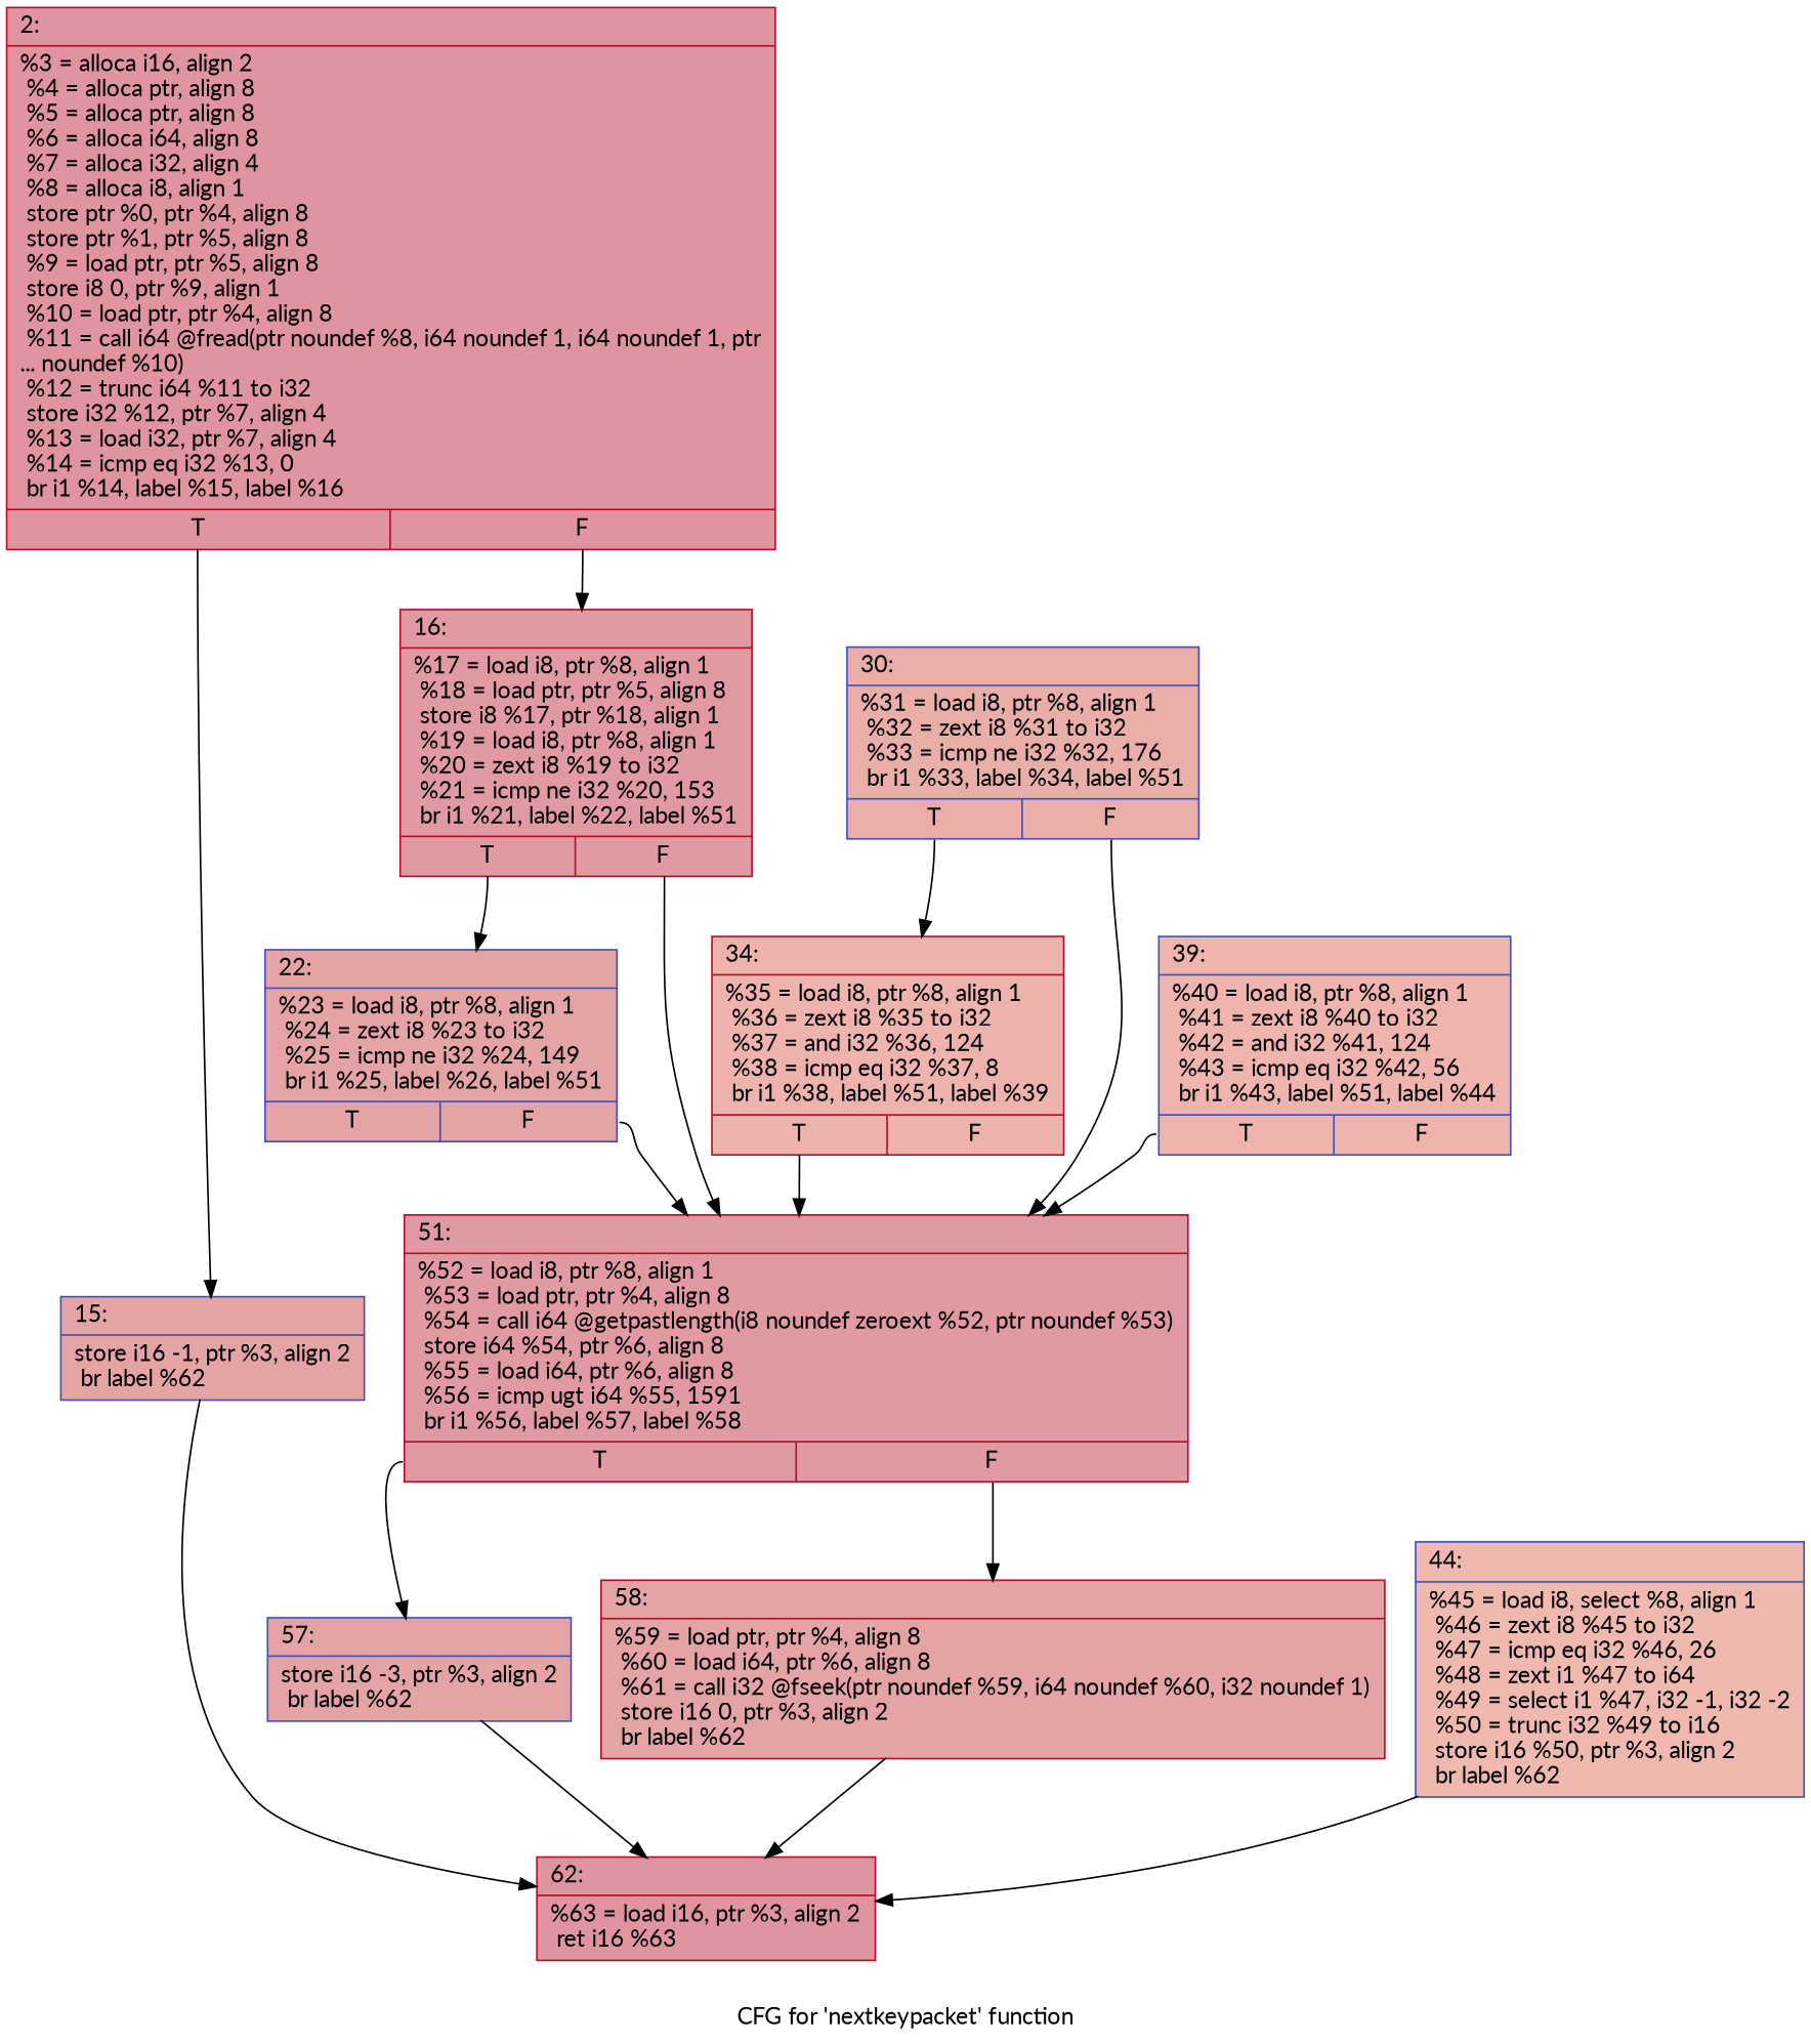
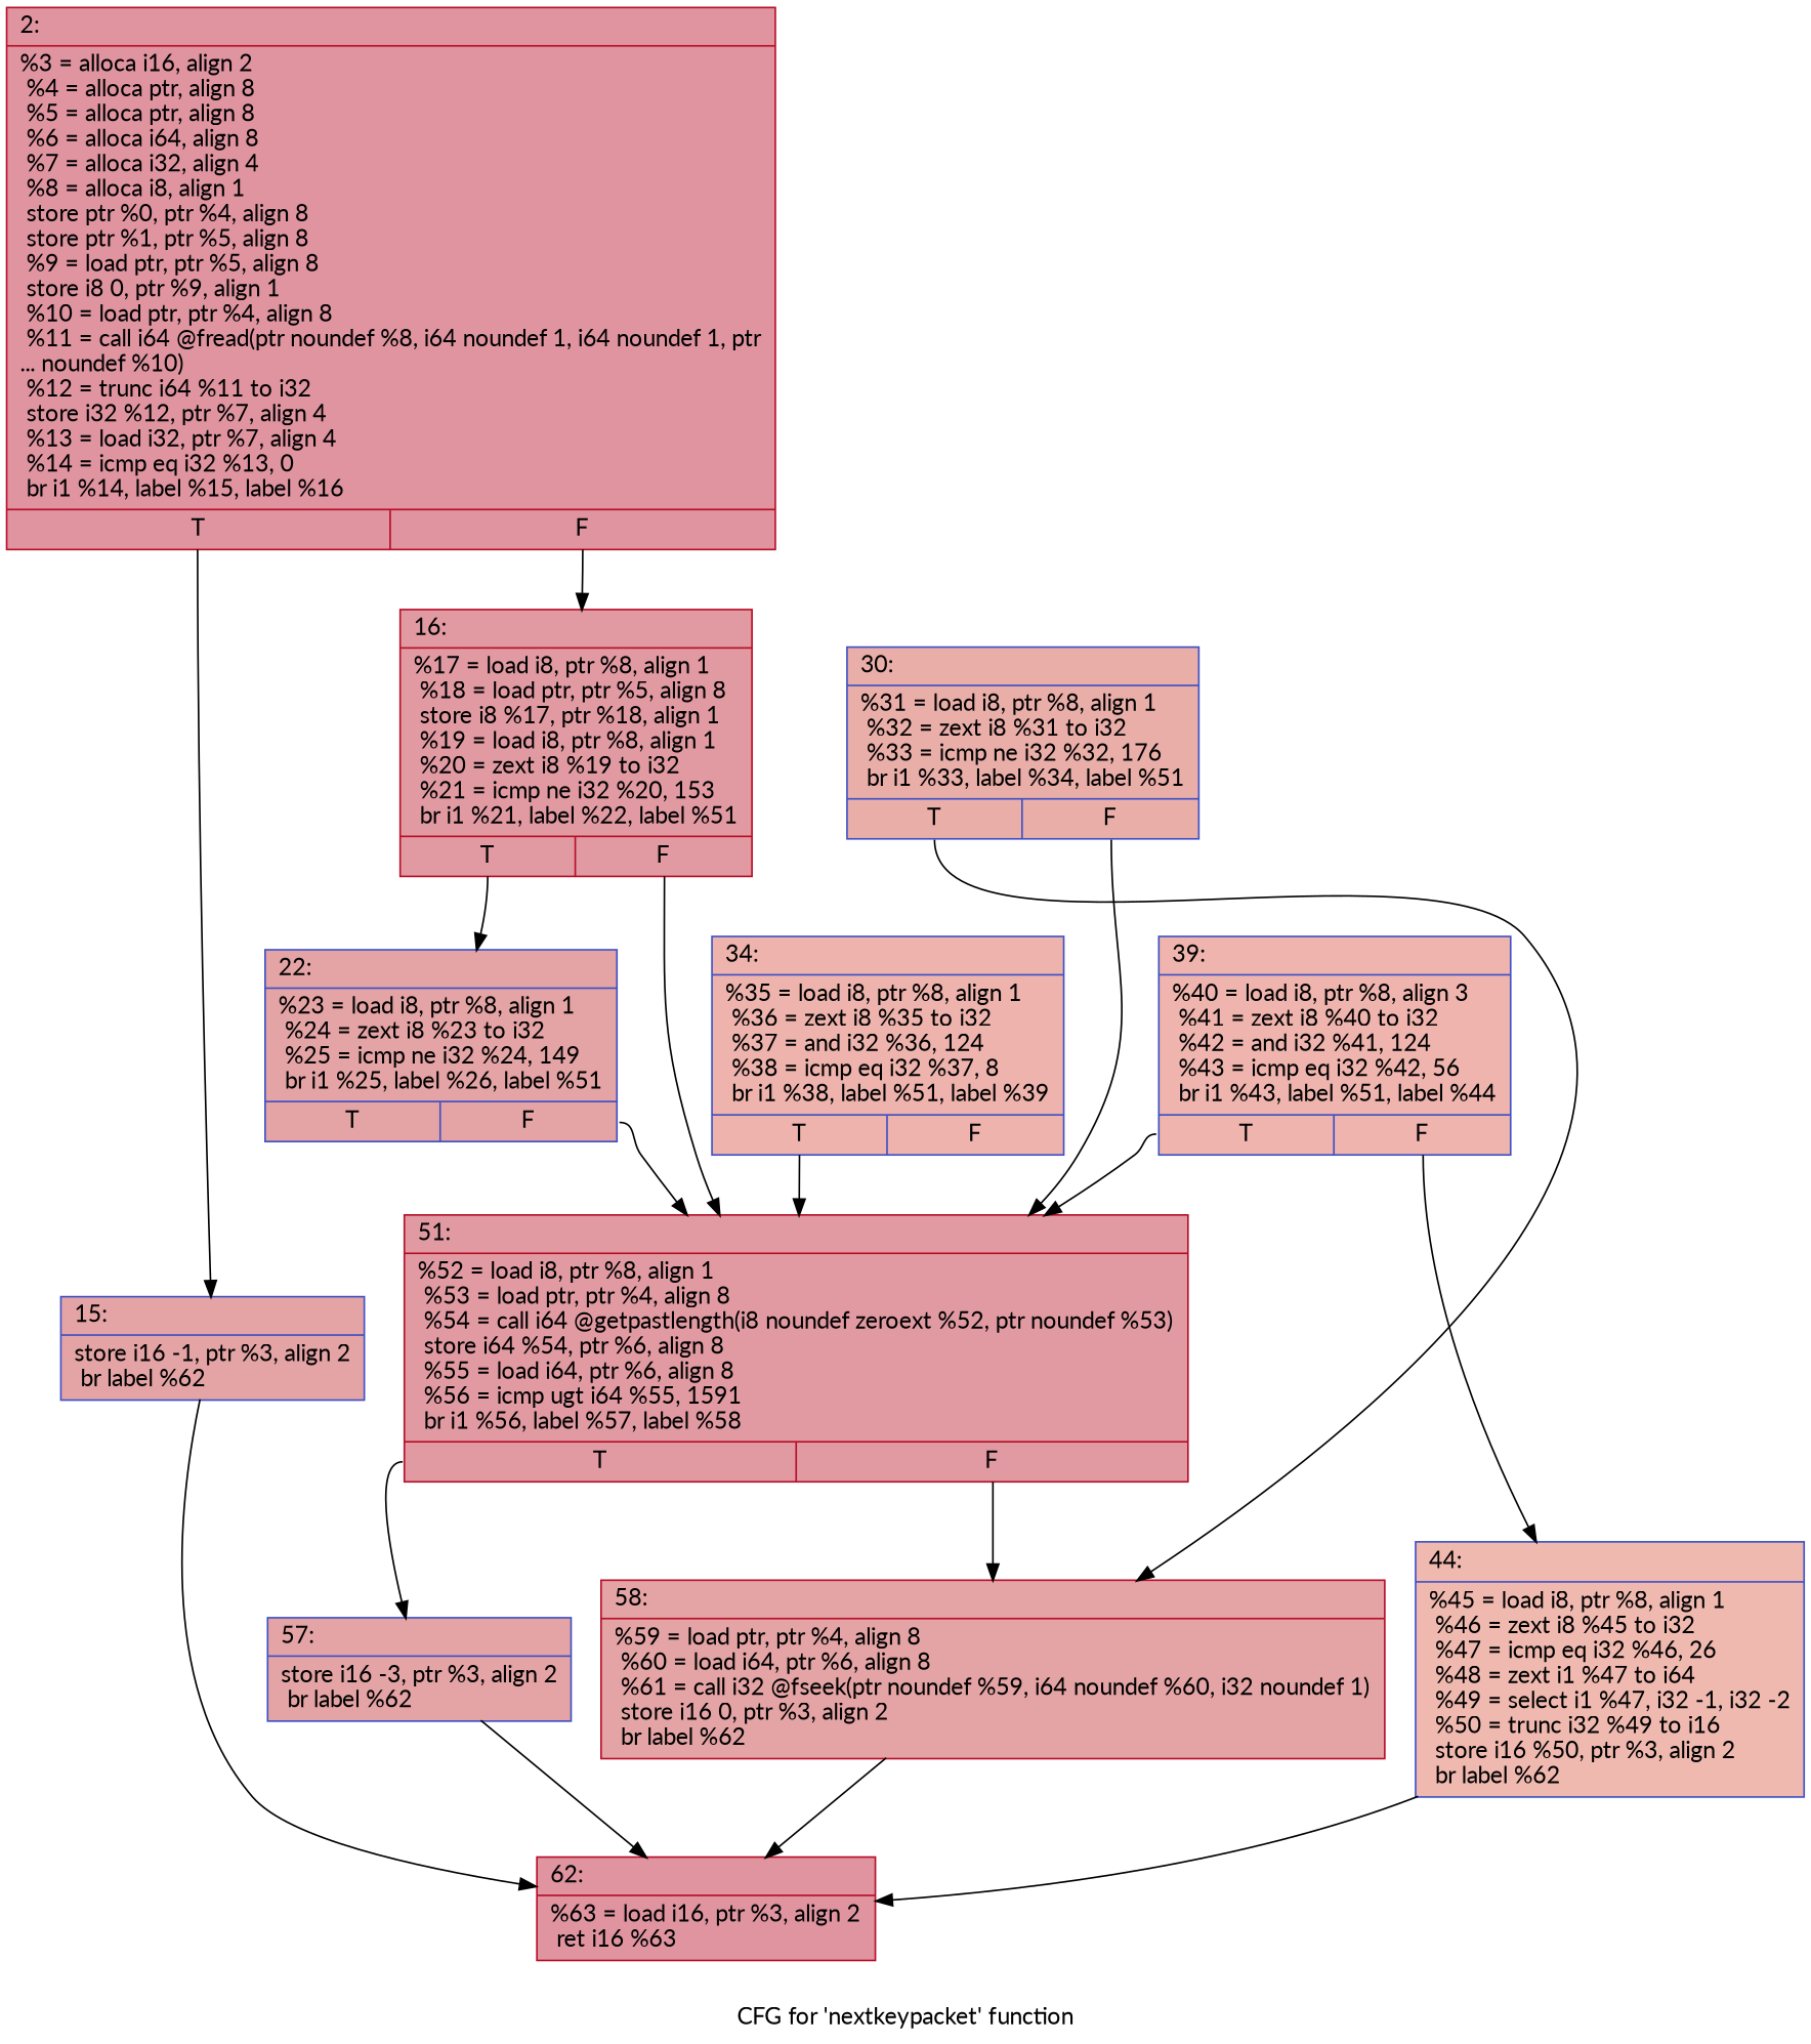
  digraph {
    fontname=Lato
    label="CFG for 'nextkeypacket' function"
    node [color="#3d50c3ff" fillcolor="#c32e3170" fontname=Lato shape=record style=filled]
    edge [fontname=Lato tailport=s0]
    n1 [color="#b70d28ff" fillcolor="#b70d2870" label="{2:\l|  %3 = alloca i16, align 2\l  %4 = alloca ptr, align 8\l  %5 = alloca ptr, align 8\l  %6 = alloca i64, align 8\l  %7 = alloca i32, align 4\l  %8 = alloca i8, align 1\l  store ptr %0, ptr %4, align 8\l  store ptr %1, ptr %5, align 8\l  %9 = load ptr, ptr %5, align 8\l  store i8 0, ptr %9, align 1\l  %10 = load ptr, ptr %4, align 8\l  %11 = call i64 @fread(ptr noundef %8, i64 noundef 1, i64 noundef 1, ptr\l... noundef %10)\l  %12 = trunc i64 %11 to i32\l  store i32 %12, ptr %7, align 4\l  %13 = load i32, ptr %7, align 4\l  %14 = icmp eq i32 %13, 0\l  br i1 %14, label %15, label %16\l|{<s0>T|<s1>F}}"]
    n2 [label="{15:\l|  store i16 -1, ptr %3, align 2\l  br label %62\l}"]
    n3 [color="#b70d28ff" fillcolor="#bb1b2c70" label="{16:\l|  %17 = load i8, ptr %8, align 1\l  %18 = load ptr, ptr %5, align 8\l  store i8 %17, ptr %18, align 1\l  %19 = load i8, ptr %8, align 1\l  %20 = zext i8 %19 to i32\l  %21 = icmp ne i32 %20, 153\l  br i1 %21, label %22, label %51\l|{<s0>T|<s1>F}}"]
    n4 [color="#b70d28ff" fillcolor="#b70d2870" label="{62:\l|  %63 = load i16, ptr %3, align 2\l  ret i16 %63\l}"]
    n5 [label="{22:\l|  %23 = load i8, ptr %8, align 1\l  %24 = zext i8 %23 to i32\l  %25 = icmp ne i32 %24, 149\l  br i1 %25, label %26, label %51\l|{<s0>T|<s1>F}}"]
    n6 [color="#b70d28ff" fillcolor="#bb1b2c70" label="{51:\l|  %52 = load i8, ptr %8, align 1\l  %53 = load ptr, ptr %4, align 8\l  %54 = call i64 @getpastlength(i8 noundef zeroext %52, ptr noundef %53)\l  store i64 %54, ptr %6, align 8\l  %55 = load i64, ptr %6, align 8\l  %56 = icmp ugt i64 %55, 1591\l  br i1 %56, label %57, label %58\l|{<s0>T|<s1>F}}"]
    n7 [label="{57:\l|  store i16 -3, ptr %3, align 2\l  br label %62\l}"]
    n8 [color="#b70d28ff" label="{58:\l|  %59 = load ptr, ptr %4, align 8\l  %60 = load i64, ptr %6, align 8\l  %61 = call i32 @fseek(ptr noundef %59, i64 noundef %60, i32 noundef 1)\l  store i16 0, ptr %3, align 2\l  br label %62\l}"]
    n9 [fillcolor="#d0473d70" label="{30:\l|  %31 = load i8, ptr %8, align 1\l  %32 = zext i8 %31 to i32\l  %33 = icmp ne i32 %32, 176\l  br i1 %33, label %34, label %51\l|{<s0>T|<s1>F}}"]
-   n10 [color="#b70d28ff" fillcolor="#d6524470" label="{34:\l|  %35 = load i8, ptr %8, align 1\l  %36 = zext i8 %35 to i32\l  %37 = and i32 %36, 124\l  %38 = icmp eq i32 %37, 8\l  br i1 %38, label %51, label %39\l|{<s0>T|<s1>F}}"]
-   n11 [fillcolor="#d8564670" label="{39:\l|  %40 = load i8, ptr %8, align 1\l  %41 = zext i8 %40 to i32\l  %42 = and i32 %41, 124\l  %43 = icmp eq i32 %42, 56\l  br i1 %43, label %51, label %44\l|{<s0>T|<s1>F}}"]
-   n12 [fillcolor="#de614d70" label="{44:\l|  %45 = load i8, select %8, align 1\l  %46 = zext i8 %45 to i32\l  %47 = icmp eq i32 %46, 26\l  %48 = zext i1 %47 to i64\l  %49 = select i1 %47, i32 -1, i32 -2\l  %50 = trunc i32 %49 to i16\l  store i16 %50, ptr %3, align 2\l  br label %62\l}"]
+   n10 [fillcolor="#d6524470" label="{34:\l|  %35 = load i8, ptr %8, align 1\l  %36 = zext i8 %35 to i32\l  %37 = and i32 %36, 124\l  %38 = icmp eq i32 %37, 8\l  br i1 %38, label %51, label %39\l|{<s0>T|<s1>F}}"]
+   n11 [fillcolor="#d8564670" label="{39:\l|  %40 = load i8, ptr %8, align 3\l  %41 = zext i8 %40 to i32\l  %42 = and i32 %41, 124\l  %43 = icmp eq i32 %42, 56\l  br i1 %43, label %51, label %44\l|{<s0>T|<s1>F}}"]
+   n12 [fillcolor="#de614d70" label="{44:\l|  %45 = load i8, ptr %8, align 1\l  %46 = zext i8 %45 to i32\l  %47 = icmp eq i32 %46, 26\l  %48 = zext i1 %47 to i64\l  %49 = select i1 %47, i32 -1, i32 -2\l  %50 = trunc i32 %49 to i16\l  store i16 %50, ptr %3, align 2\l  br label %62\l}"]
    n1 -> n2
    n1 -> n3 [tailport=s1]
    n2 -> n4
    n3 -> n5
    n3 -> n6 [tailport=s1]
    n5 -> n6 [tailport=s1]
    n6 -> n7
    n6 -> n8 [tailport=s1]
    n7 -> n4
    n8 -> n4
    n9 -> n6 [tailport=s1]
-   n9 -> n10
+   n9 -> n8
    n10 -> n6
    n11 -> n6
+   n11 -> n12 [tailport=s1]
    n12 -> n4
  }
